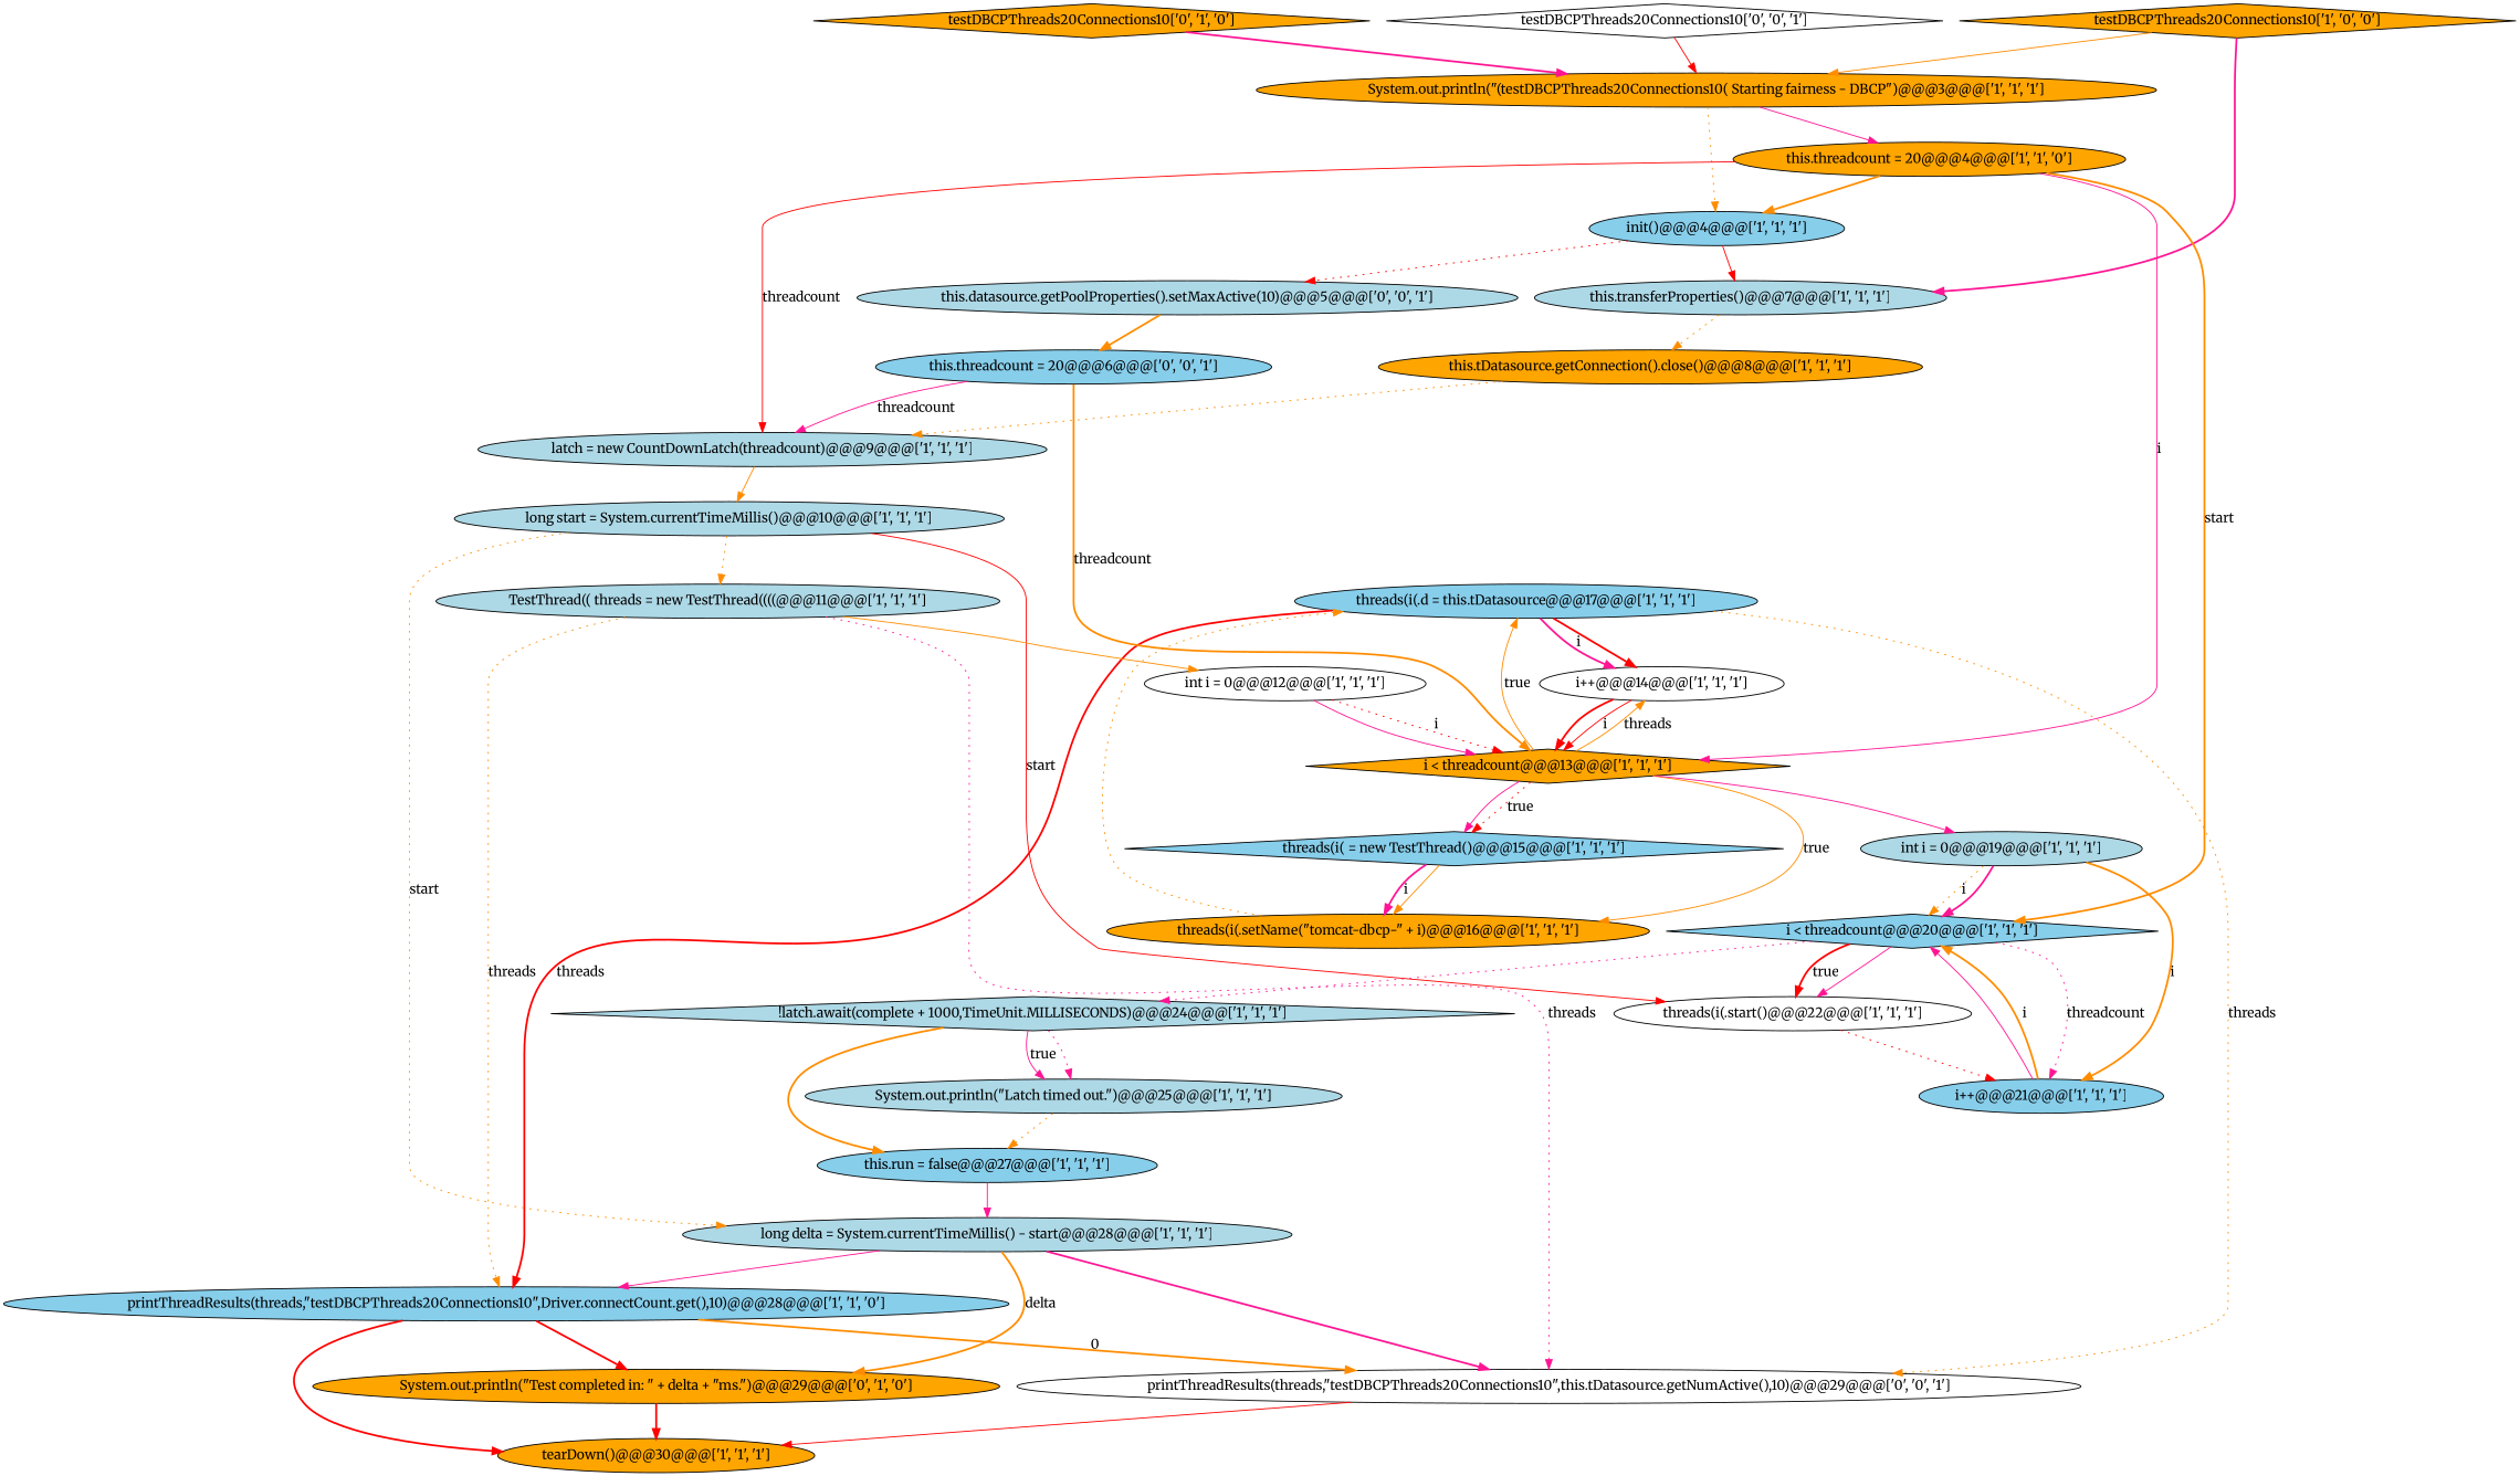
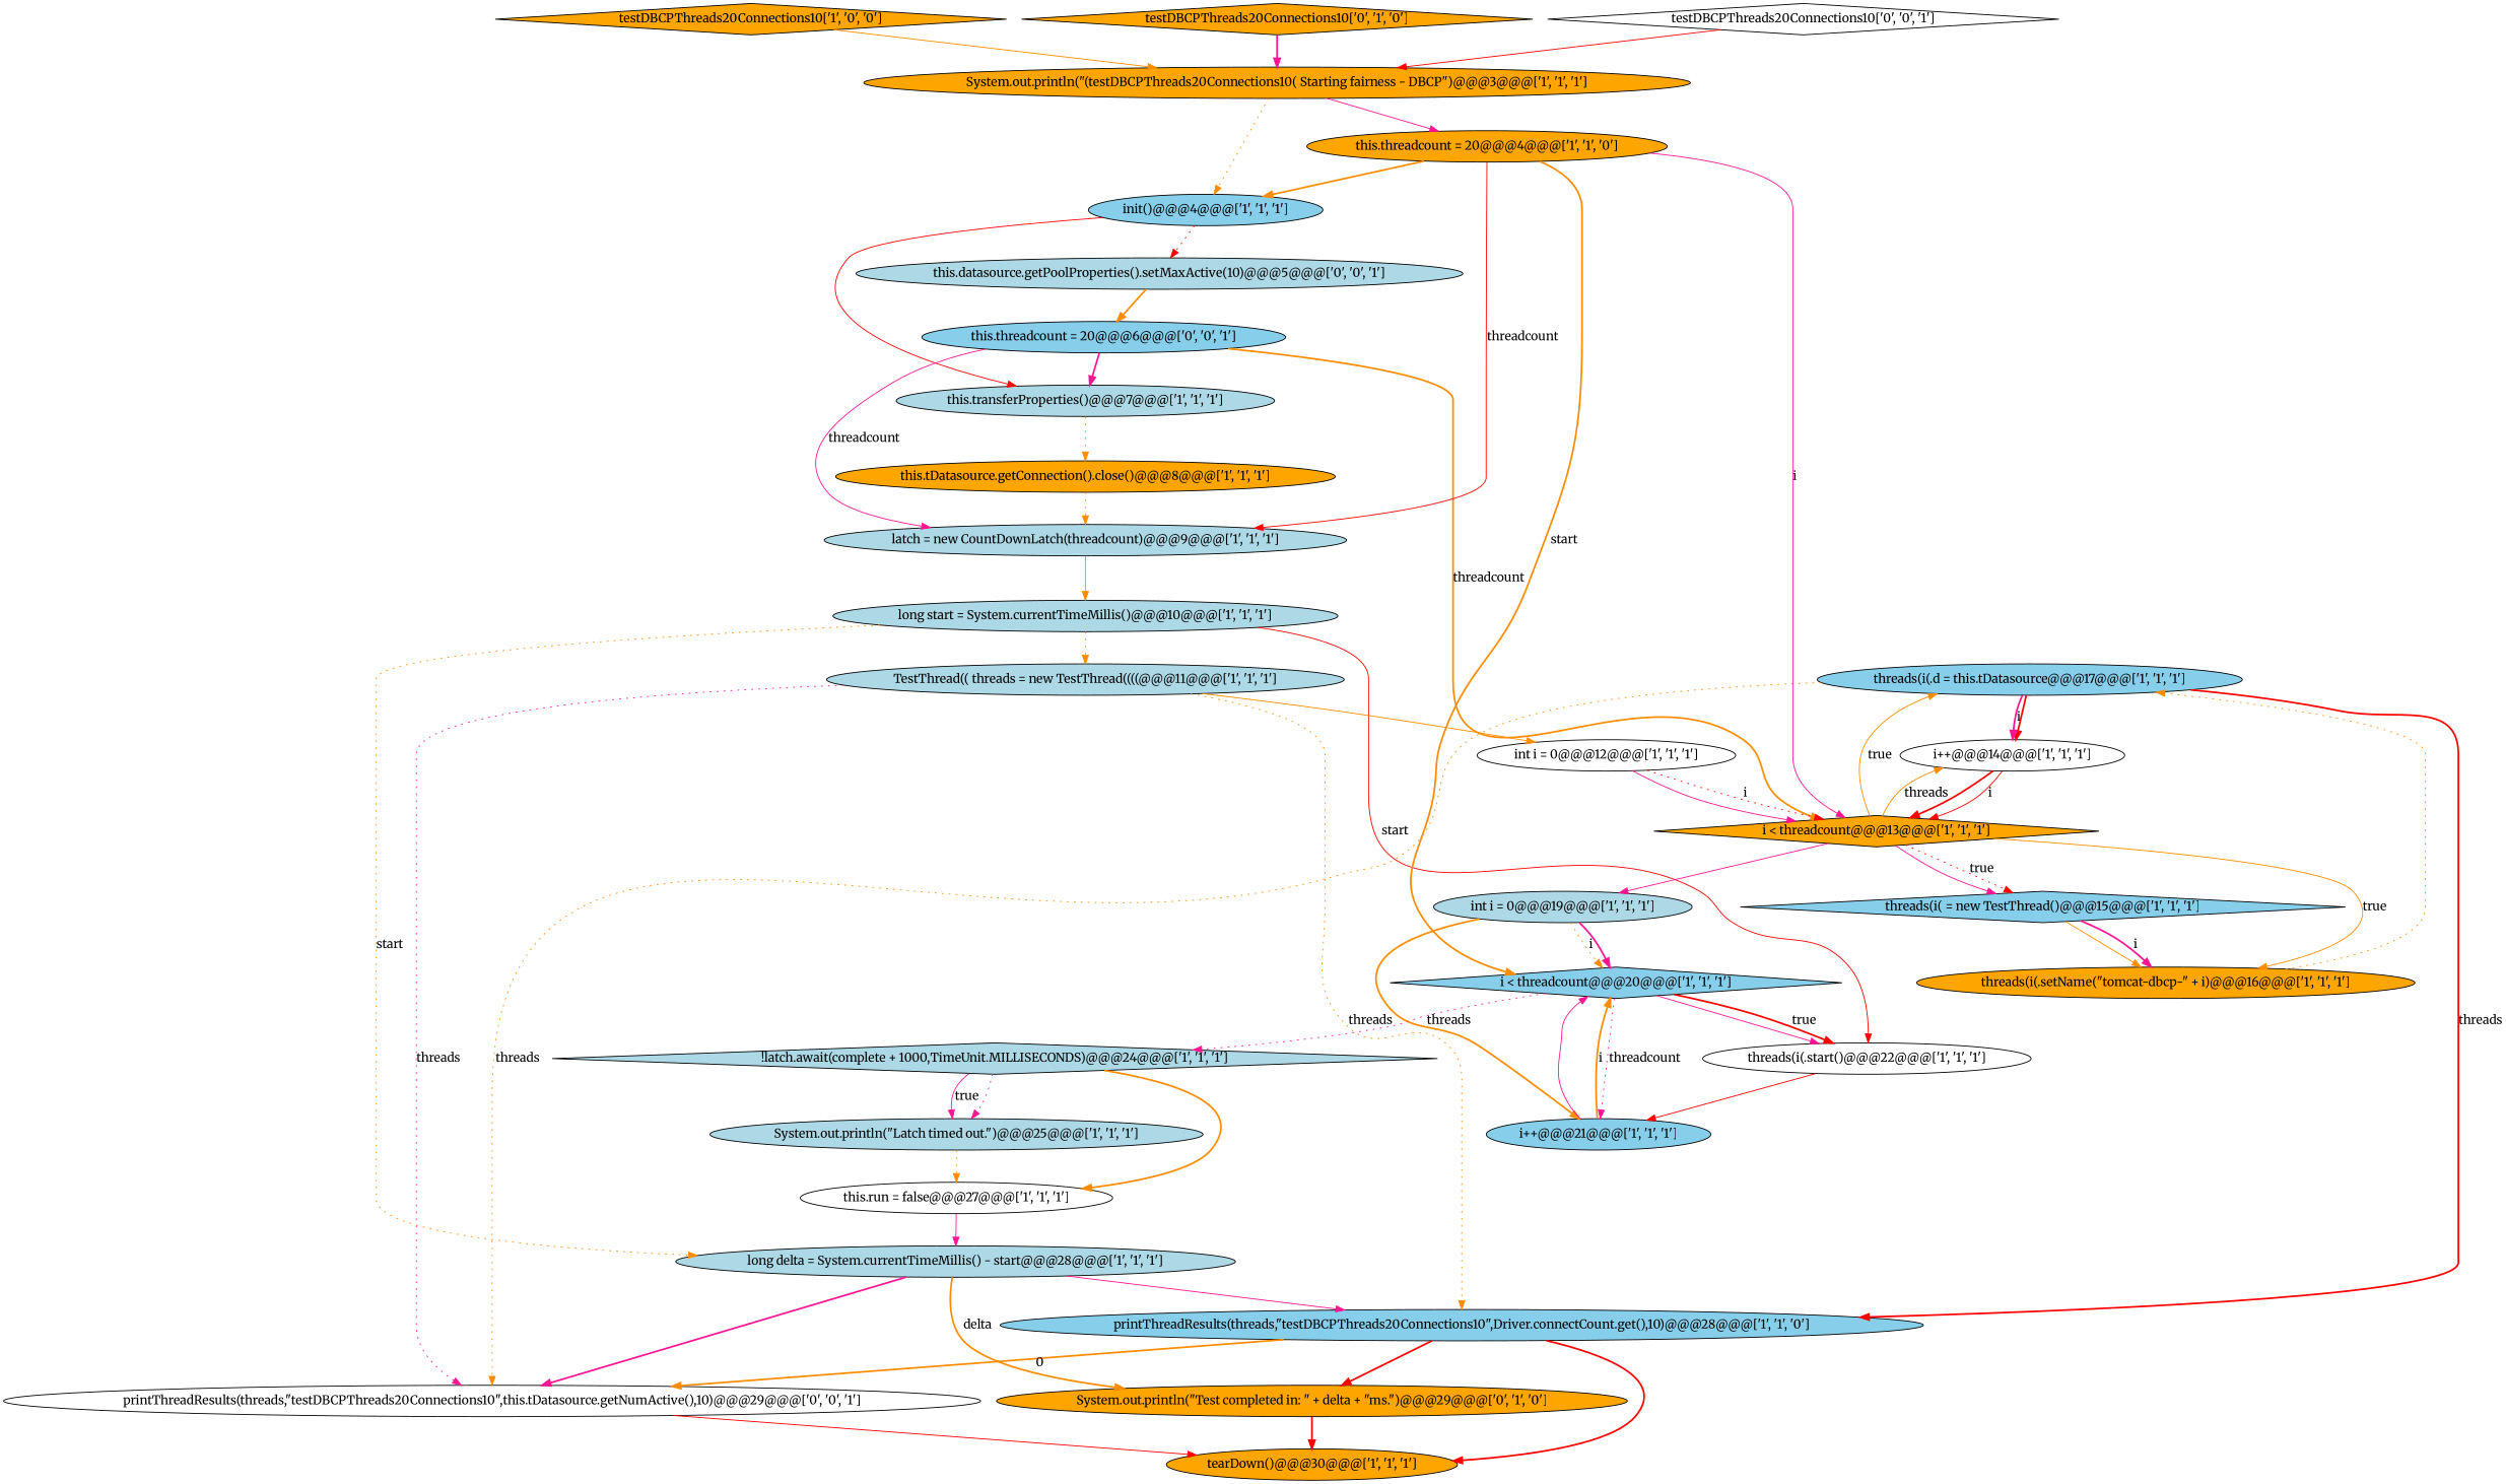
  digraph {
    fontname=Merriweather
    node [fillcolor=orange fontname=Merriweather shape=ellipse style=filled]
    edge [color=darkorange fontname=Merriweather style=solid]
    n1 [label="tearDown()@@@30@@@['1', '1', '1']"]
    n2 [fillcolor=skyblue label="threads(i( = new TestThread()@@@15@@@['1', '1', '1']" shape=diamond]
    n3 [label="threads(i(.setName(\"tomcat-dbcp-\" + i)@@@16@@@['1', '1', '1']"]
    n4 [fillcolor=skyblue label="threads(i(.d = this.tDatasource@@@17@@@['1', '1', '1']"]
    n5 [label="this.tDatasource.getConnection().close()@@@8@@@['1', '1', '1']"]
    n6 [fillcolor=lightblue label="latch = new CountDownLatch(threadcount)@@@9@@@['1', '1', '1']"]
    n7 [fillcolor=lightblue label="long start = System.currentTimeMillis()@@@10@@@['1', '1', '1']"]
    n8 [label="i < threadcount@@@13@@@['1', '1', '1']" shape=diamond]
    n9 [fillcolor=lightblue label="int i = 0@@@19@@@['1', '1', '1']"]
    n10 [fillcolor=white label="i++@@@14@@@['1', '1', '1']"]
    n11 [fillcolor=skyblue label="i < threadcount@@@20@@@['1', '1', '1']" shape=diamond]
    n12 [fillcolor=skyblue label="i++@@@21@@@['1', '1', '1']"]
    n13 [fillcolor=white label="printThreadResults(threads,\"testDBCPThreads20Connections10\",this.tDatasource.getNumActive(),10)@@@29@@@['0', '0', '1']"]
    n14 [fillcolor=skyblue label="printThreadResults(threads,\"testDBCPThreads20Connections10\",Driver.connectCount.get(),10)@@@28@@@['1', '1', '0']"]
    n15 [fillcolor=lightblue label="long delta = System.currentTimeMillis() - start@@@28@@@['1', '1', '1']"]
    n16 [label="System.out.println(\"Test completed in: \" + delta + \"ms.\")@@@29@@@['0', '1', '0']"]
    n17 [fillcolor=lightblue label="TestThread(( threads = new TestThread((((@@@11@@@['1', '1', '1']"]
    n18 [fillcolor=white label="threads(i(.start()@@@22@@@['1', '1', '1']"]
    n19 [fillcolor=skyblue label="init()@@@4@@@['1', '1', '1']"]
    n20 [fillcolor=lightblue label="this.datasource.getPoolProperties().setMaxActive(10)@@@5@@@['0', '0', '1']"]
    n21 [fillcolor=lightblue label="this.transferProperties()@@@7@@@['1', '1', '1']"]
    n22 [fillcolor=skyblue label="this.threadcount = 20@@@6@@@['0', '0', '1']"]
    n23 [label="testDBCPThreads20Connections10['1', '0', '0']" shape=diamond]
    n24 [label="System.out.println(\"(testDBCPThreads20Connections10( Starting fairness - DBCP\")@@@3@@@['1', '1', '1']"]
    n25 [label="this.threadcount = 20@@@4@@@['1', '1', '0']"]
    n26 [label="testDBCPThreads20Connections10['0', '1', '0']" shape=diamond]
    n27 [fillcolor=lightblue label="!latch.await(complete + 1000,TimeUnit.MILLISECONDS)@@@24@@@['1', '1', '1']" shape=diamond]
    n28 [fillcolor=white label="int i = 0@@@12@@@['1', '1', '1']"]
    n29 [fillcolor=lightblue label="System.out.println(\"Latch timed out.\")@@@25@@@['1', '1', '1']"]
-   n30 [fillcolor=skyblue label="this.run = false@@@27@@@['1', '1', '1']"]
+   n30 [fillcolor=white label="this.run = false@@@27@@@['1', '1', '1']"]
    n31 [fillcolor=white label="testDBCPThreads20Connections10['0', '0', '1']" shape=diamond]
    n2 -> n3
    n2 -> n3 [color=deeppink label=i style=bold]
    n3 -> n4 [style=dotted]
    n4 -> n10 [color=red style=bold]
    n4 -> n10 [color=deeppink label=i style=bold]
    n4 -> n13 [label=threads style=dotted]
    n4 -> n14 [color=red label=threads style=bold]
    n5 -> n6 [style=dotted]
    n6 -> n7
    n7 -> n15 [label=start style=dotted]
    n7 -> n17 [style=dotted]
    n7 -> n18 [color=red label=start]
    n8 -> n2 [color=red label=true style=dotted]
    n8 -> n2 [color=deeppink]
    n8 -> n3 [label=true]
    n8 -> n4 [label=true]
    n8 -> n9 [color=deeppink]
    n8 -> n10 [label=threads]
    n9 -> n11 [label=i style=dotted]
    n9 -> n11 [color=deeppink style=bold]
-   n9 -> n12 [label=i style=bold]
+   n9 -> n12 [label=threads style=bold]
    n10 -> n8 [color=red label=i]
    n10 -> n8 [color=red style=bold]
    n11 -> n12 [color=deeppink label=threadcount style=dotted]
    n11 -> n18 [color=deeppink]
    n11 -> n18 [color=red label=true style=bold]
    n11 -> n27 [color=deeppink style=dotted]
    n12 -> n11 [color=deeppink]
    n12 -> n11 [label=i style=bold]
    n13 -> n1 [color=red]
    n14 -> n1 [color=red style=bold]
    n14 -> n13 [label=0 style=bold]
    n14 -> n16 [color=red style=bold]
    n15 -> n13 [color=deeppink style=bold]
    n15 -> n14 [color=deeppink]
    n15 -> n16 [label=delta style=bold]
    n16 -> n1 [color=red style=bold]
    n17 -> n13 [color=deeppink label=threads style=dotted]
    n17 -> n14 [label=threads style=dotted]
    n17 -> n28
-   n18 -> n12 [color=red style=dotted]
+   n18 -> n12 [color=red]
    n19 -> n20 [color=red style=dotted]
    n19 -> n21 [color=red]
    n20 -> n22 [style=bold]
    n21 -> n5 [style=dotted]
    n22 -> n6 [color=deeppink label=threadcount]
    n22 -> n8 [label=threadcount style=bold]
-   n23 -> n21 [color=deeppink style=bold]
+   n22 -> n21 [color=deeppink style=bold]
    n23 -> n24
    n24 -> n19 [style=dotted]
    n24 -> n25 [color=deeppink]
    n25 -> n6 [color=red label=threadcount]
    n25 -> n8 [color=deeppink label=i]
    n25 -> n11 [label=start style=bold]
    n25 -> n19 [style=bold]
    n26 -> n24 [color=deeppink style=bold]
    n27 -> n29 [color=deeppink style=dotted]
    n27 -> n29 [color=deeppink label=true]
    n27 -> n30 [style=bold]
    n28 -> n8 [color=red label=i style=dotted]
    n28 -> n8 [color=deeppink]
    n29 -> n30 [style=dotted]
    n30 -> n15 [color=deeppink]
    n31 -> n24 [color=red]
  }
